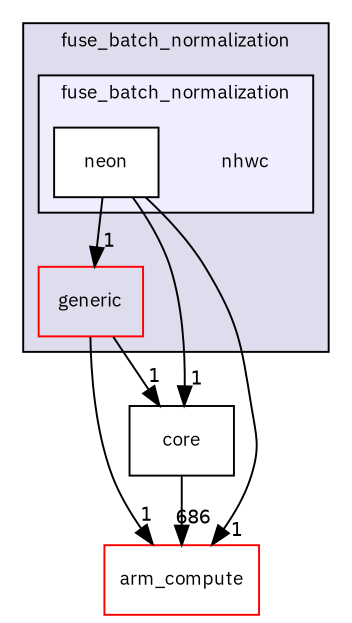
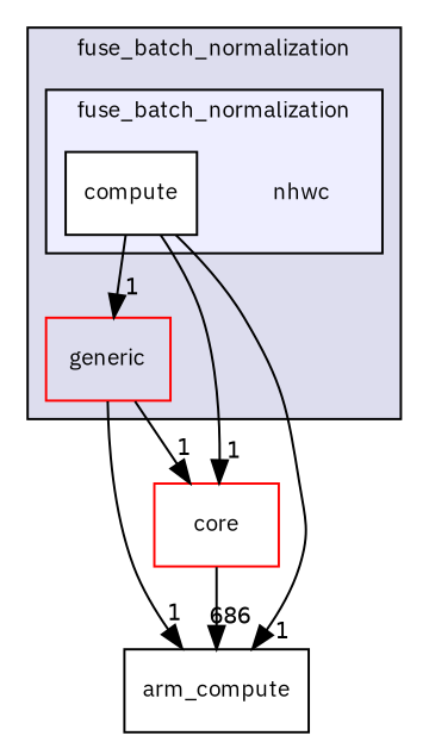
  digraph {
    compound=true
    fontname="IBM Plex Sans"
    node [fontname="IBM Plex Sans" fontsize=10 shape=box fillcolor=white style=filled color=red]
    edge [fontname="IBM Plex Sans" headlabel=1 labeldistance=1.5 labelfontname=Helvetica labelfontsize=10]
    n1 [label=nhwc shape=plaintext fillcolor="" style="" color=""]
-   n2 [label=neon color=""]
+   n2 [label=compute color=""]
    n3 [label=generic fillcolor="" style=""]
-   n4 [label=arm_compute]
-   n5 [color=black label=core]
+   n4 [color=black label=arm_compute]
+   n5 [label=core]
    subgraph cluster_1 {
      bgcolor="#ddddee"
      fontsize=10
      label=fuse_batch_normalization
      pencolor=black
      n3
      subgraph cluster_2 {
        bgcolor="#eeeeff"
        fontsize=10
        label=fuse_batch_normalization
        pencolor=black
        n1
        n2
      }
    }
    n2 -> n3
    n2 -> n4
    n2 -> n5
    n3 -> n4
    n3 -> n5
    n5 -> n4 [headlabel=686]
  }
